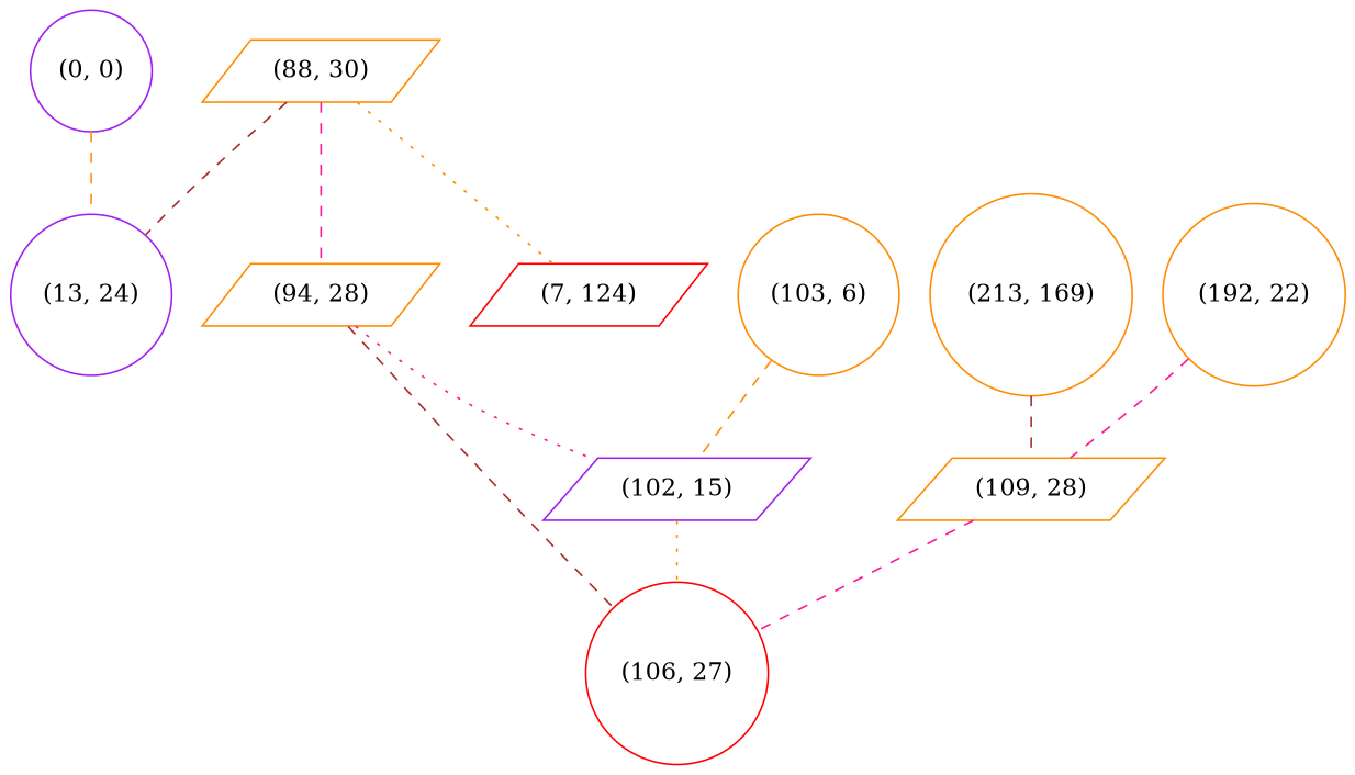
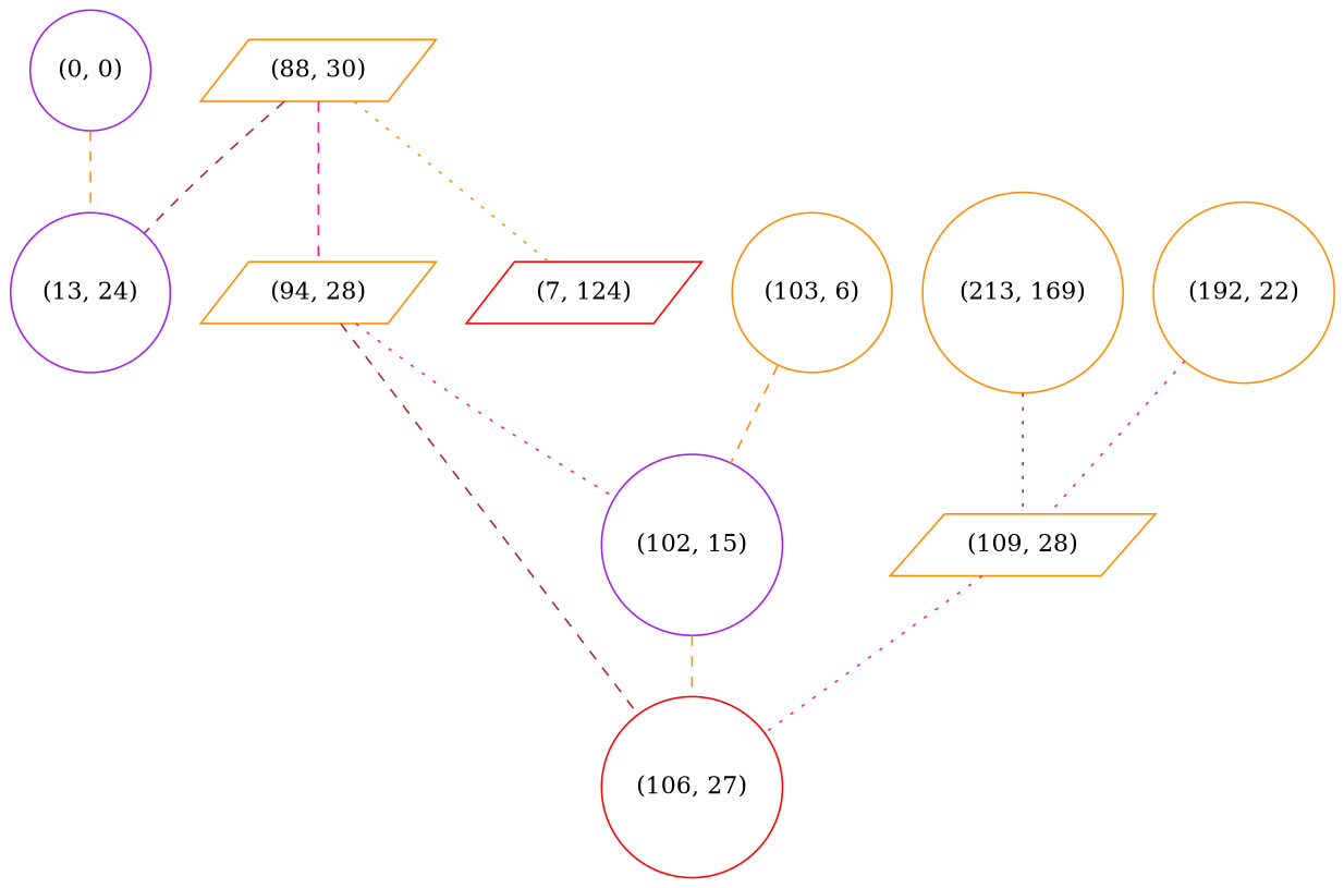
  graph {
    node [color=darkorange shape=circle]
    edge [color=deeppink style=dashed weight=1]
    "(88, 30)" [shape=parallelogram]
    "(13, 24)" [color=purple]
    "(94, 28)" [shape=parallelogram]
    "(7, 124)" [color=red shape=parallelogram]
-   "(102, 15)" [color=purple shape=parallelogram]
+   "(102, 15)" [color=purple]
    n6 [color=red label="(106, 27)"]
    "(0, 0)" [color=purple]
    "(109, 28)" [shape=parallelogram]
    "(213, 169)"
    "(103, 6)"
    "(192, 22)"
    "(88, 30)" -- "(13, 24)" [color=brown]
    "(88, 30)" -- "(94, 28)"
    "(88, 30)" -- "(7, 124)" [color=darkorange style=dotted]
    "(94, 28)" -- "(102, 15)" [style=dotted]
    "(94, 28)" -- n6 [color=brown]
-   "(102, 15)" -- n6 [color=darkorange style=dotted]
+   "(102, 15)" -- n6 [color=darkorange]
    "(0, 0)" -- "(13, 24)" [color=darkorange weight=4]
-   "(109, 28)" -- n6
-   "(213, 169)" -- "(109, 28)" [color=brown]
+   "(109, 28)" -- n6 [style=dotted]
+   "(213, 169)" -- "(109, 28)" [color=brown style=dotted]
    "(103, 6)" -- "(102, 15)" [color=darkorange]
-   "(192, 22)" -- "(109, 28)"
+   "(192, 22)" -- "(109, 28)" [style=dotted]
  }
